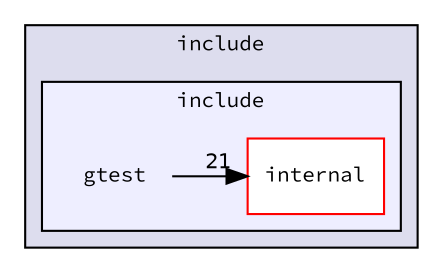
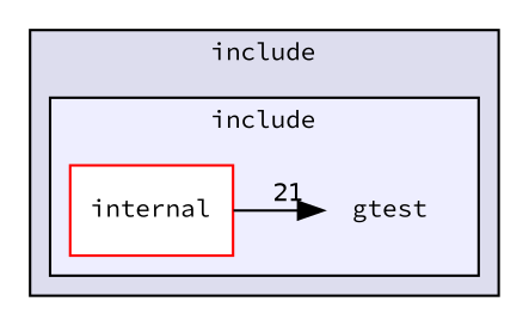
  digraph {
    compound=true
    rankdir=LR
    fontname="Source Code Pro"
    node [fontname="Source Code Pro" fontsize=10]
    n1 [label=gtest shape=plaintext]
    n2 [color=red fillcolor=white label=internal shape=box style=filled]
    subgraph cluster_1 {
      bgcolor="#ddddee"
      fontsize=10
      label=include
      pencolor=black
      subgraph cluster_2 {
        bgcolor="#eeeeff"
        fontsize=10
        pencolor=black
        n1
        n2
      }
    }
-   n1 -> n2 [headlabel=21 labeldistance=1.5 labelfontname=Helvetica labelfontsize=10 fontname="Source Code Pro"]
+   n2 -> n1 [headlabel=21 labeldistance=1.5 labelfontname=Helvetica labelfontsize=10 fontname="Source Code Pro"]
  }
